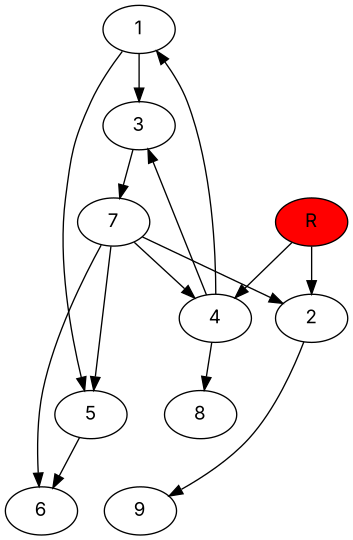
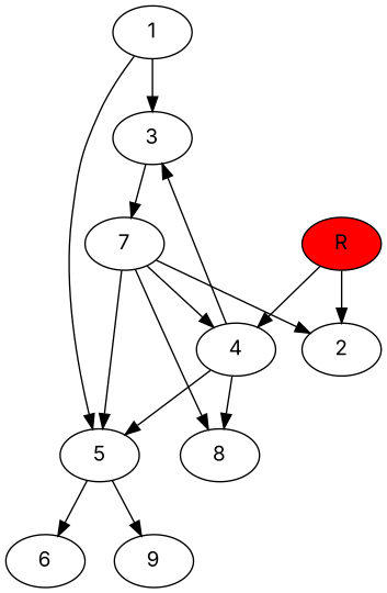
  digraph {
    fontname=Inter
    node [fontname=Inter]
    edge [fontname=Inter]
    1
    3
    5
    7
    6
    9
    4
    2
    8
    R [fillcolor="#ff0000" style=filled]
    1 -> 3
    1 -> 5
    3 -> 7
    5 -> 6
-   2 -> 9
+   5 -> 9
    7 -> 5
-   7 -> 6
+   7 -> 8
    7 -> 4
    7 -> 2
-   4 -> 1
+   4 -> 5
    4 -> 3
    4 -> 8
    R -> 4
    R -> 2
  }
